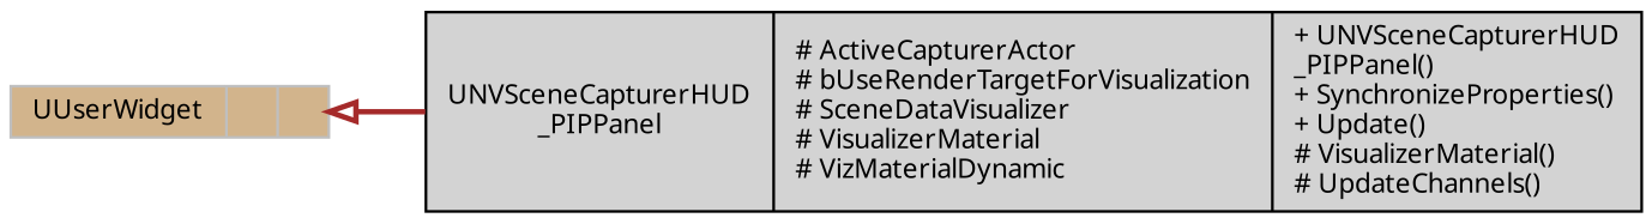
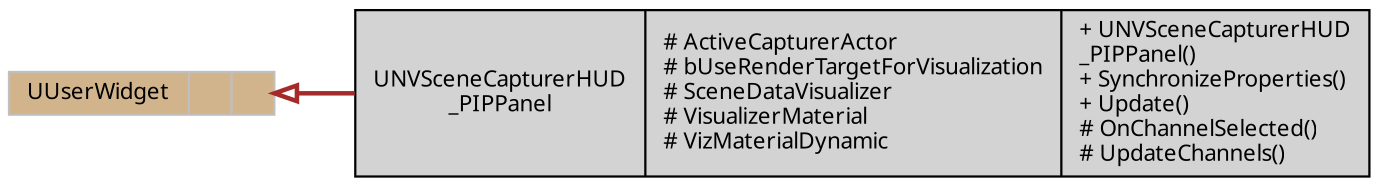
  digraph {
    rankdir=LR
    fontname="Noto Sans"
    node [fontname="Noto Sans" fontsize=10 shape=record style=filled]
-   n1 [color=black fillcolor=lightgrey fontcolor=black height=0.2 label="{UNVSceneCapturerHUD\l_PIPPanel\n|# ActiveCapturerActor\l# bUseRenderTargetForVisualization\l# SceneDataVisualizer\l# VisualizerMaterial\l# VizMaterialDynamic\l|+ UNVSceneCapturerHUD\l_PIPPanel()\l+ SynchronizeProperties()\l+ Update()\l# VisualizerMaterial()\l# UpdateChannels()\l}" width=0.4]
+   n1 [color=black fillcolor=lightgrey fontcolor=black height=0.2 label="{UNVSceneCapturerHUD\l_PIPPanel\n|# ActiveCapturerActor\l# bUseRenderTargetForVisualization\l# SceneDataVisualizer\l# VisualizerMaterial\l# VizMaterialDynamic\l|+ UNVSceneCapturerHUD\l_PIPPanel()\l+ SynchronizeProperties()\l+ Update()\l# OnChannelSelected()\l# UpdateChannels()\l}" width=0.4]
    n2 [color=grey75 fillcolor=tan height=0.2 label="{UUserWidget\n||}" width=0.4]
    n2 -> n1 [arrowtail=onormal color=brown dir=back fontname="Noto Sans" fontsize=10 labelfontname=Helvetica labelfontsize=10 style=bold]
  }
